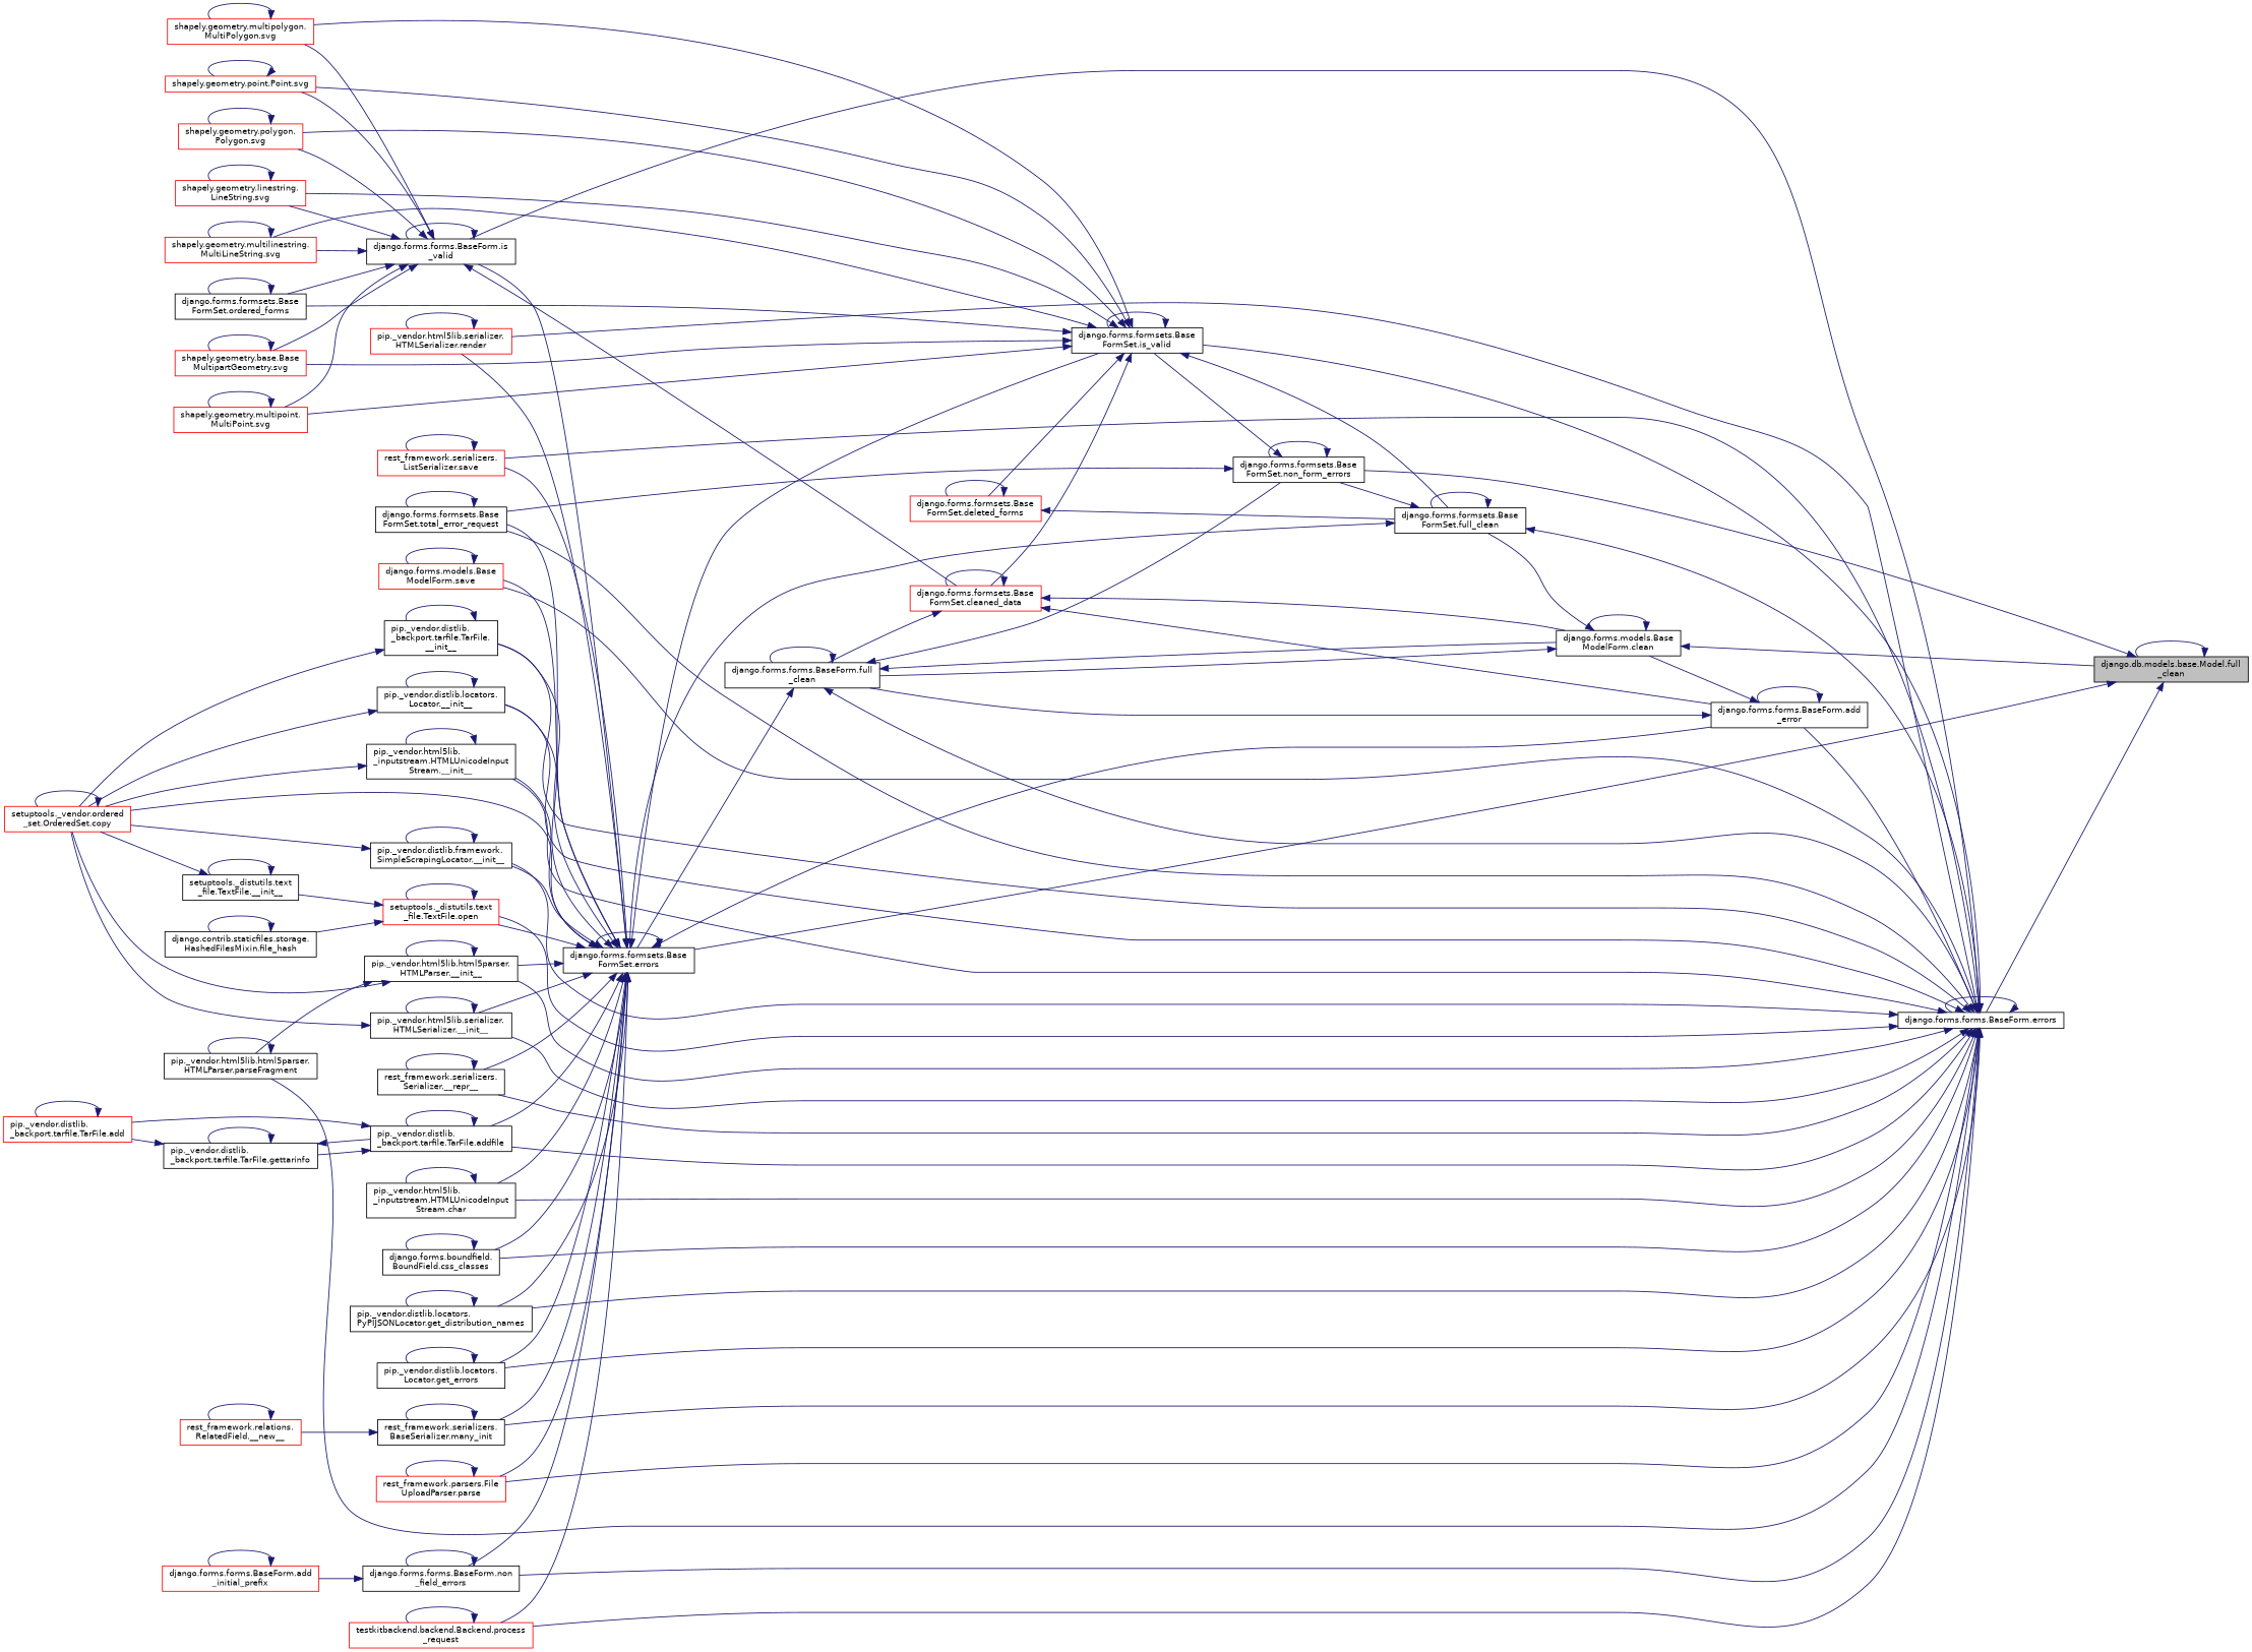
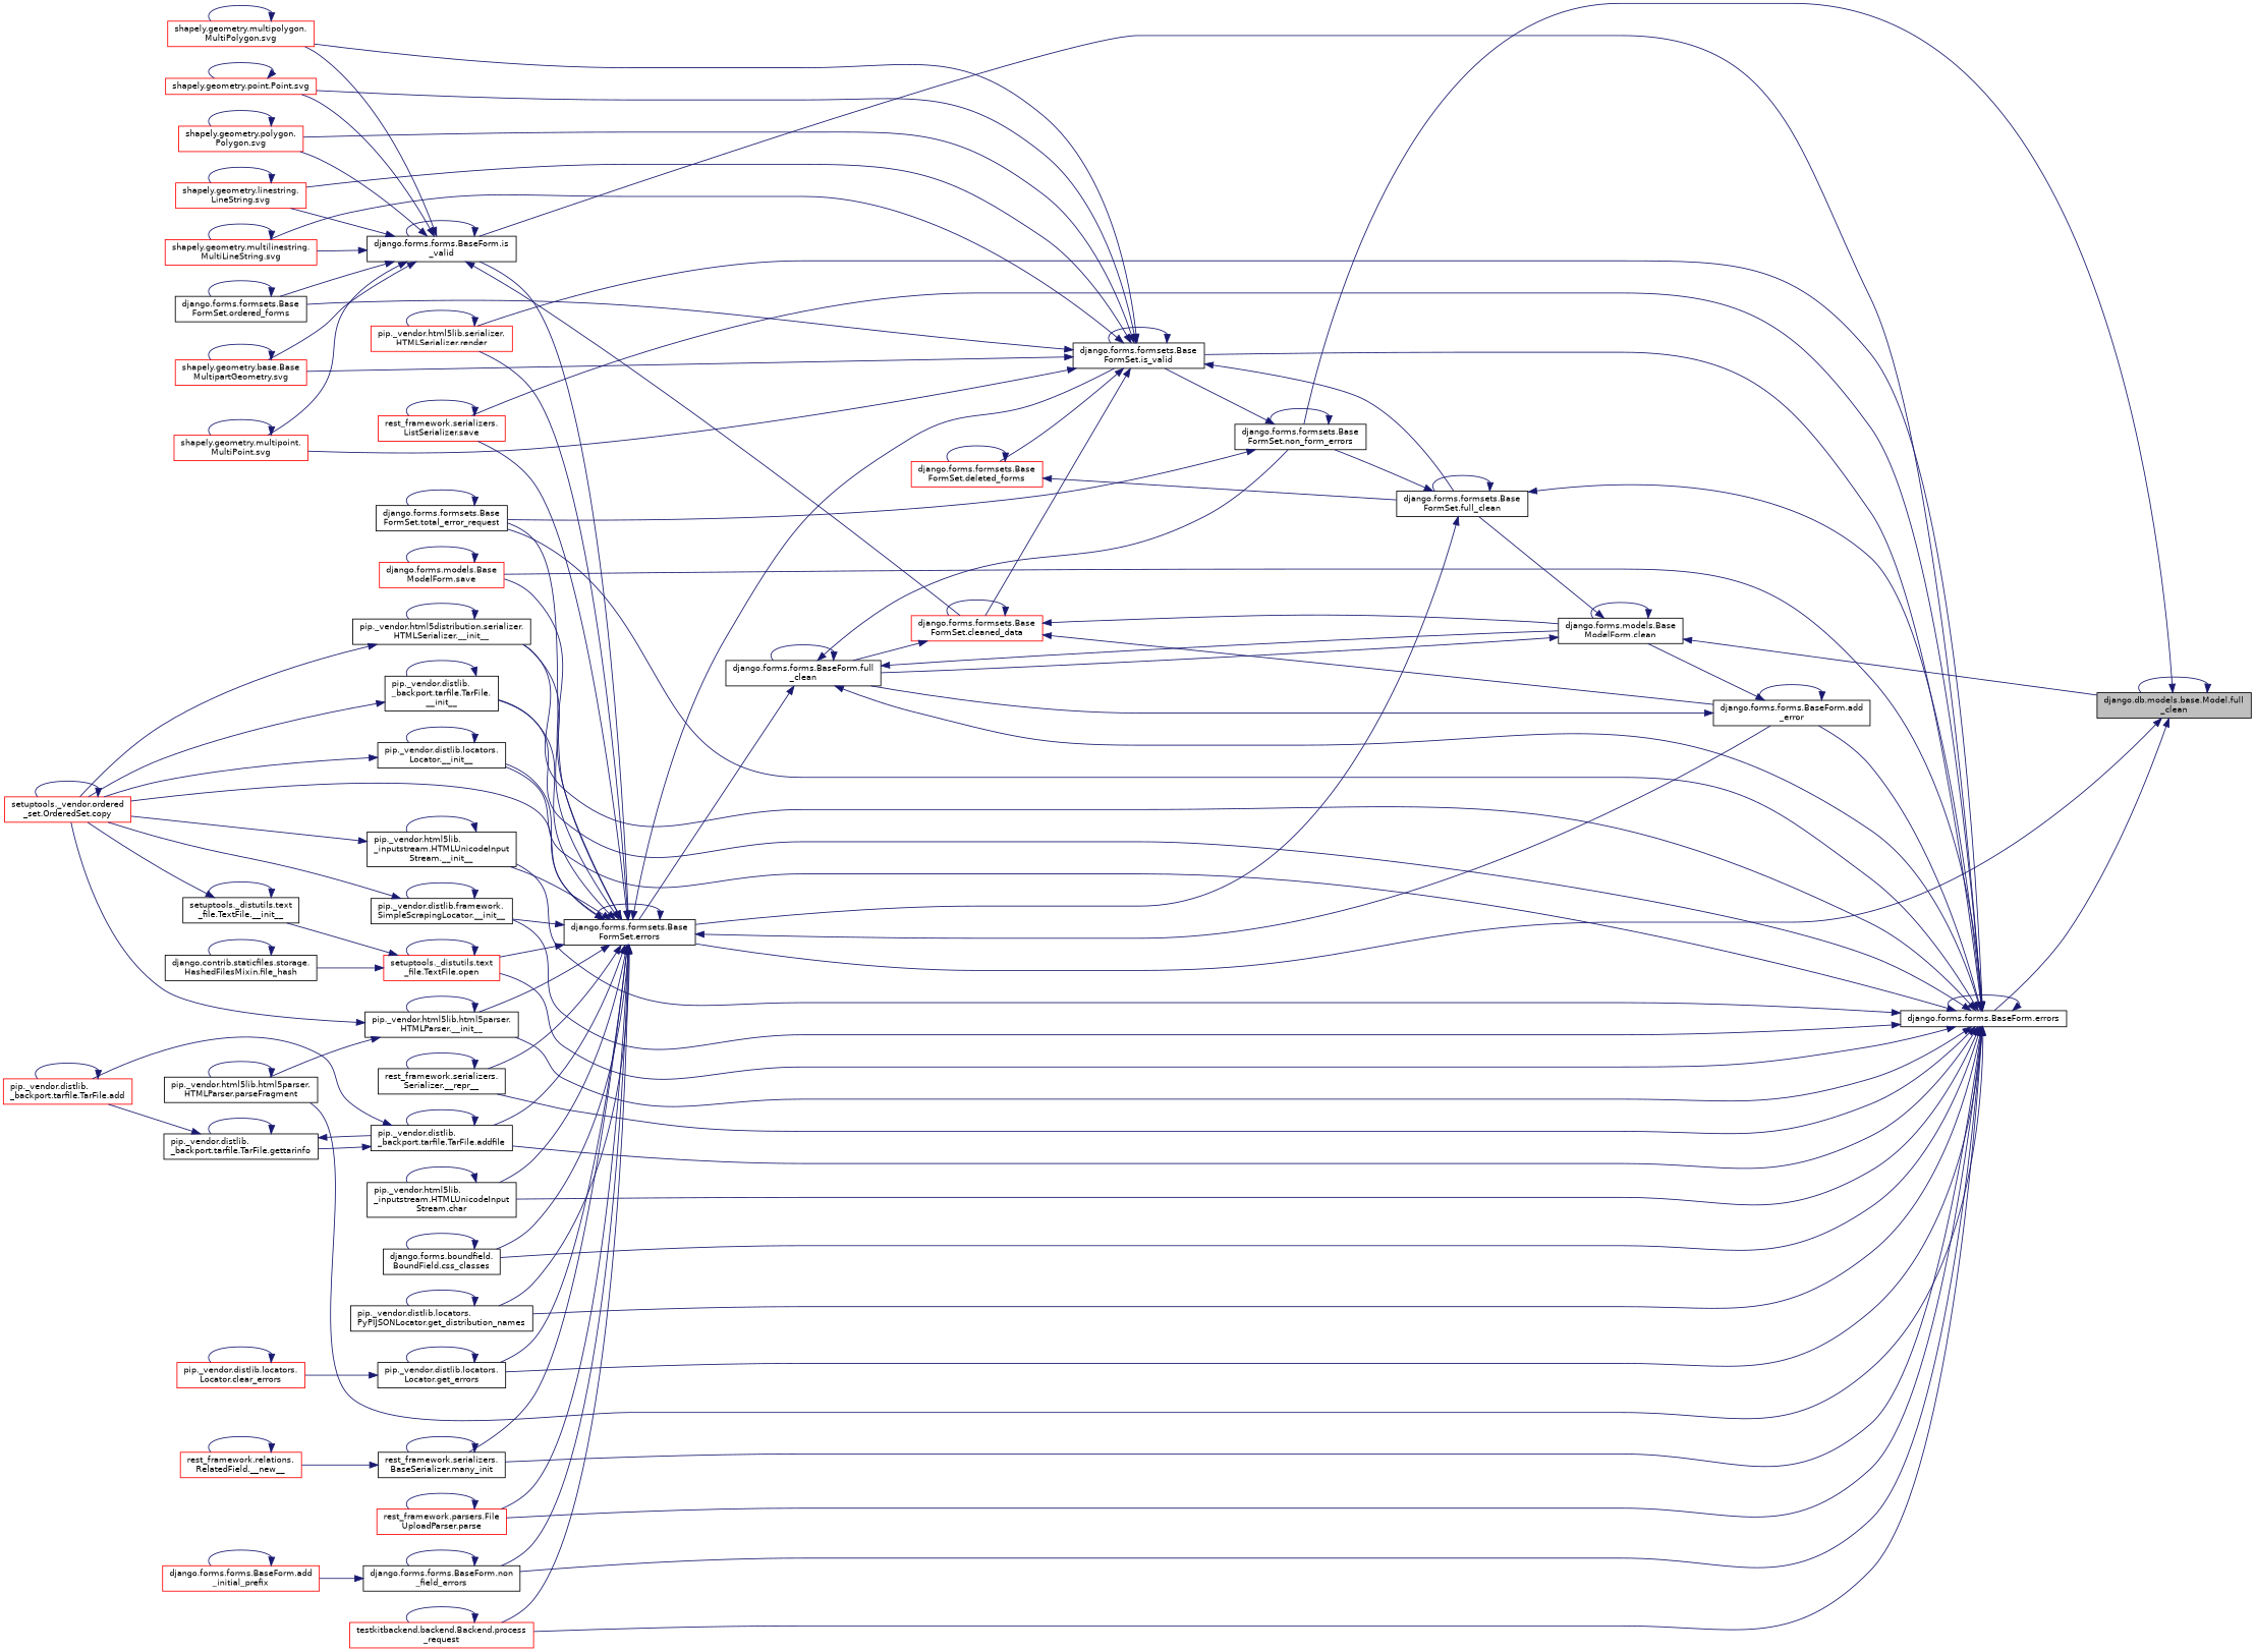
  digraph {
    rankdir=RL
    node [color=black fillcolor=white fontname=Helvetica fontsize=10 shape=record style=filled]
    edge [color=midnightblue dir=back fontname=Helvetica fontsize=10 labelfontname=Helvetica labelfontsize=10 style=solid]
    n1 [fillcolor=grey75 fontcolor=black height=0.2 label="django.db.models.base.Model.full\l_clean" width=0.4]
    n2 [height=0.2 label="django.forms.forms.BaseForm.errors" width=0.4]
    n3 [height=0.2 label="django.forms.formsets.Base\lFormSet.errors" width=0.4]
    n4 [height=0.2 label="django.forms.formsets.Base\lFormSet.non_form_errors" width=0.4]
-   n5 [height=0.2 label="pip._vendor.html5lib.serializer.\lHTMLSerializer.__init__" width=0.4]
+   n5 [height=0.2 label="pip._vendor.html5distribution.serializer.\lHTMLSerializer.__init__" width=0.4]
    n6 [height=0.2 label="pip._vendor.distlib.\l_backport.tarfile.TarFile.\l__init__" width=0.4]
    n7 [height=0.2 label="pip._vendor.distlib.locators.\lLocator.__init__" width=0.4]
    n8 [height=0.2 label="pip._vendor.html5lib.\l_inputstream.HTMLUnicodeInput\lStream.__init__" width=0.4]
    n9 [height=0.2 label="pip._vendor.html5lib.html5parser.\lHTMLParser.__init__" width=0.4]
    n10 [height=0.2 label="pip._vendor.html5lib.html5parser.\lHTMLParser.parseFragment" width=0.4]
    n11 [height=0.2 label="pip._vendor.distlib.framework.\lSimpleScrapingLocator.__init__" width=0.4]
    n12 [height=0.2 label="rest_framework.serializers.\lSerializer.__repr__" width=0.4]
    n13 [height=0.2 label="django.forms.forms.BaseForm.add\l_error" width=0.4]
    n14 [height=0.2 label="pip._vendor.distlib.\l_backport.tarfile.TarFile.addfile" width=0.4]
    n15 [height=0.2 label="pip._vendor.html5lib.\l_inputstream.HTMLUnicodeInput\lStream.char" width=0.4]
    n16 [height=0.2 label="django.forms.boundfield.\lBoundField.css_classes" width=0.4]
    n17 [height=0.2 label="pip._vendor.distlib.locators.\lPyPIJSONLocator.get_distribution_names" width=0.4]
    n18 [height=0.2 label="pip._vendor.distlib.locators.\lLocator.get_errors" width=0.4]
    n19 [height=0.2 label="django.forms.forms.BaseForm.is\l_valid" width=0.4]
    n20 [height=0.2 label="django.forms.formsets.Base\lFormSet.is_valid" width=0.4]
    n21 [height=0.2 label="django.forms.formsets.Base\lFormSet.total_error_request" width=0.4]
    n22 [height=0.2 label="rest_framework.serializers.\lBaseSerializer.many_init" width=0.4]
    n23 [height=0.2 label="django.forms.forms.BaseForm.non\l_field_errors" width=0.4]
    n24 [color=red height=0.2 label="setuptools._distutils.text\l_file.TextFile.open" width=0.4]
    n25 [color=red height=0.2 label="rest_framework.parsers.File\lUploadParser.parse" width=0.4]
    n26 [color=red height=0.2 label="testkitbackend.backend.Backend.process\l_request" width=0.4]
    n27 [color=red height=0.2 label="pip._vendor.html5lib.serializer.\lHTMLSerializer.render" width=0.4]
    n28 [color=red height=0.2 label="rest_framework.serializers.\lListSerializer.save" width=0.4]
    n29 [color=red height=0.2 label="django.forms.models.Base\lModelForm.save" width=0.4]
    n30 [color=red height=0.2 label="setuptools._vendor.ordered\l_set.OrderedSet.copy" width=0.4]
    n31 [height=0.2 label="django.forms.models.Base\lModelForm.clean" width=0.4]
    n32 [height=0.2 label="django.forms.forms.BaseForm.full\l_clean" width=0.4]
    n33 [color=red height=0.2 label="pip._vendor.distlib.\l_backport.tarfile.TarFile.add" width=0.4]
    n34 [height=0.2 label="pip._vendor.distlib.\l_backport.tarfile.TarFile.gettarinfo" width=0.4]
+   n35 [color=red height=0.2 label="pip._vendor.distlib.locators.\lLocator.clear_errors" width=0.4]
    n36 [color=red height=0.2 label="django.forms.formsets.Base\lFormSet.cleaned_data" width=0.4]
    n37 [height=0.2 label="django.forms.formsets.Base\lFormSet.ordered_forms" width=0.4]
    n38 [color=red height=0.2 label="shapely.geometry.base.Base\lMultipartGeometry.svg" width=0.4]
    n39 [color=red height=0.2 label="shapely.geometry.multipoint.\lMultiPoint.svg" width=0.4]
    n40 [color=red height=0.2 label="shapely.geometry.multipolygon.\lMultiPolygon.svg" width=0.4]
    n41 [color=red height=0.2 label="shapely.geometry.point.Point.svg" width=0.4]
    n42 [color=red height=0.2 label="shapely.geometry.polygon.\lPolygon.svg" width=0.4]
    n43 [color=red height=0.2 label="shapely.geometry.linestring.\lLineString.svg" width=0.4]
    n44 [color=red height=0.2 label="shapely.geometry.multilinestring.\lMultiLineString.svg" width=0.4]
    n45 [height=0.2 label="django.forms.formsets.Base\lFormSet.full_clean" width=0.4]
    n46 [color=red height=0.2 label="django.forms.formsets.Base\lFormSet.deleted_forms" width=0.4]
    n47 [color=red height=0.2 label="rest_framework.relations.\lRelatedField.__new__" width=0.4]
    n48 [color=red height=0.2 label="django.forms.forms.BaseForm.add\l_initial_prefix" width=0.4]
    n49 [height=0.2 label="setuptools._distutils.text\l_file.TextFile.__init__" width=0.4]
    n50 [height=0.2 label="django.contrib.staticfiles.storage.\lHashedFilesMixin.file_hash" width=0.4]
    n1 -> n1
    n1 -> n2
    n1 -> n3
    n1 -> n4
    n2 -> n2
    n2 -> n5
    n2 -> n6
    n2 -> n7
    n2 -> n8
    n2 -> n9
    n2 -> n10
    n2 -> n11
    n2 -> n12
    n2 -> n13
    n2 -> n14
    n2 -> n15
    n2 -> n16
    n2 -> n17
    n2 -> n18
    n2 -> n19
    n2 -> n20
    n2 -> n21
    n2 -> n22
    n2 -> n23
    n2 -> n24
    n2 -> n25
    n2 -> n26
    n2 -> n27
    n2 -> n28
    n2 -> n29
    n3 -> n3
    n3 -> n5
    n3 -> n6
    n3 -> n7
    n3 -> n8
    n3 -> n9
    n3 -> n11
    n3 -> n12
    n3 -> n13
    n3 -> n14
    n3 -> n15
    n3 -> n16
    n3 -> n17
    n3 -> n18
    n3 -> n19
    n3 -> n20
    n3 -> n21
    n3 -> n22
    n3 -> n23
    n3 -> n24
    n3 -> n25
    n3 -> n26
    n3 -> n27
    n3 -> n28
    n3 -> n29
    n3 -> n30
    n4 -> n4
    n4 -> n20
    n4 -> n21
    n5 -> n5
    n5 -> n30
    n6 -> n6
    n6 -> n30
    n7 -> n7
    n7 -> n30
    n8 -> n8
    n8 -> n30
    n9 -> n9
    n9 -> n10
    n9 -> n30
    n10 -> n10
    n11 -> n11
    n11 -> n30
    n12 -> n12
    n13 -> n13
    n13 -> n31
    n13 -> n32
    n14 -> n14
    n14 -> n33
    n14 -> n34
    n15 -> n15
    n16 -> n16
    n17 -> n17
    n18 -> n18
+   n18 -> n35
    n19 -> n19
    n19 -> n36
    n19 -> n37
    n19 -> n38
    n19 -> n39
    n19 -> n40
    n19 -> n41
    n19 -> n42
    n19 -> n43
    n19 -> n44
    n20 -> n20
    n20 -> n36
    n20 -> n37
    n20 -> n38
    n20 -> n39
    n20 -> n40
    n20 -> n41
    n20 -> n42
    n20 -> n43
    n20 -> n44
    n20 -> n45
    n20 -> n46
    n21 -> n21
    n22 -> n22
    n22 -> n47
    n23 -> n23
    n23 -> n48
    n24 -> n24
    n24 -> n49
    n24 -> n50
    n25 -> n25
    n26 -> n26
    n27 -> n27
    n28 -> n28
    n29 -> n29
    n30 -> n30
    n31 -> n1
    n31 -> n31
    n31 -> n32
    n31 -> n45
    n32 -> n2
    n32 -> n3
    n32 -> n4
    n32 -> n31
    n32 -> n32
    n33 -> n33
    n34 -> n14
    n34 -> n33
    n34 -> n34
+   n35 -> n35
    n36 -> n13
    n36 -> n31
    n36 -> n32
    n36 -> n36
    n37 -> n37
    n38 -> n38
    n39 -> n39
    n40 -> n40
    n41 -> n41
    n42 -> n42
    n43 -> n43
    n44 -> n44
    n45 -> n2
    n45 -> n3
    n45 -> n4
    n45 -> n45
    n46 -> n45
    n46 -> n46
    n47 -> n47
    n48 -> n48
    n49 -> n30
    n49 -> n49
    n50 -> n50
  }
